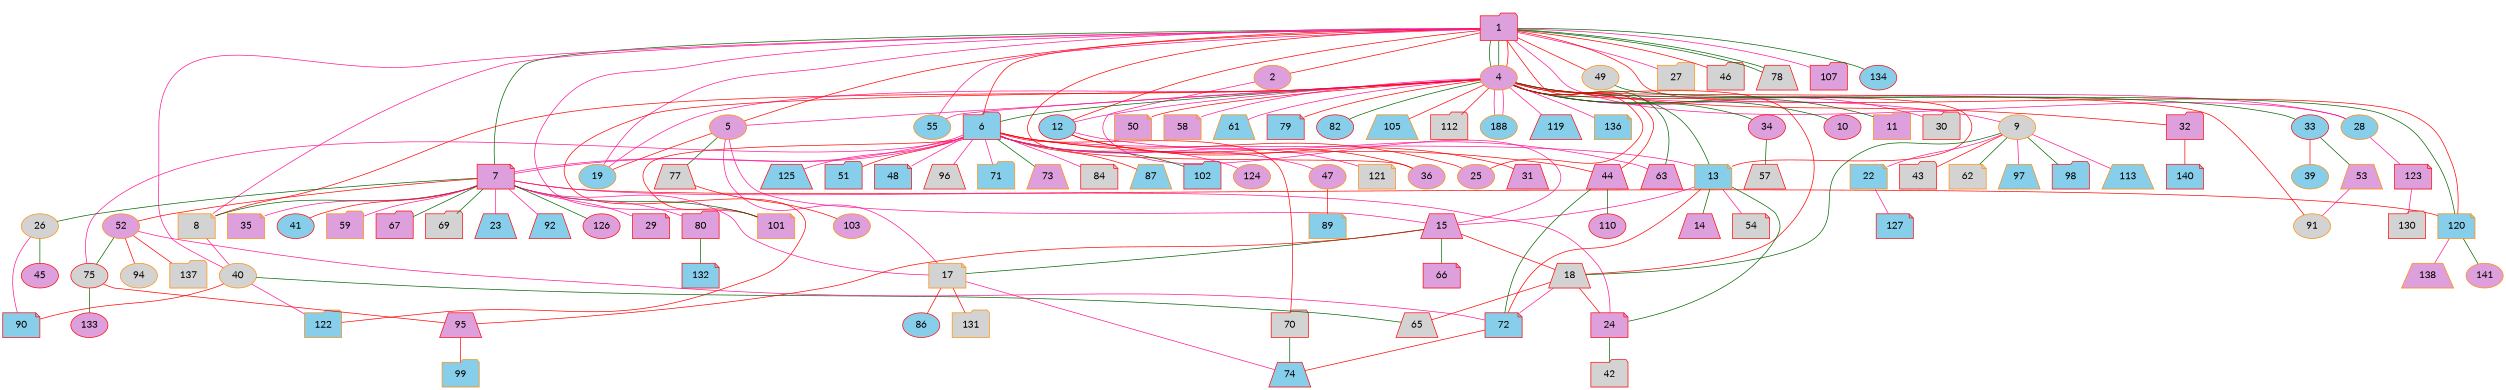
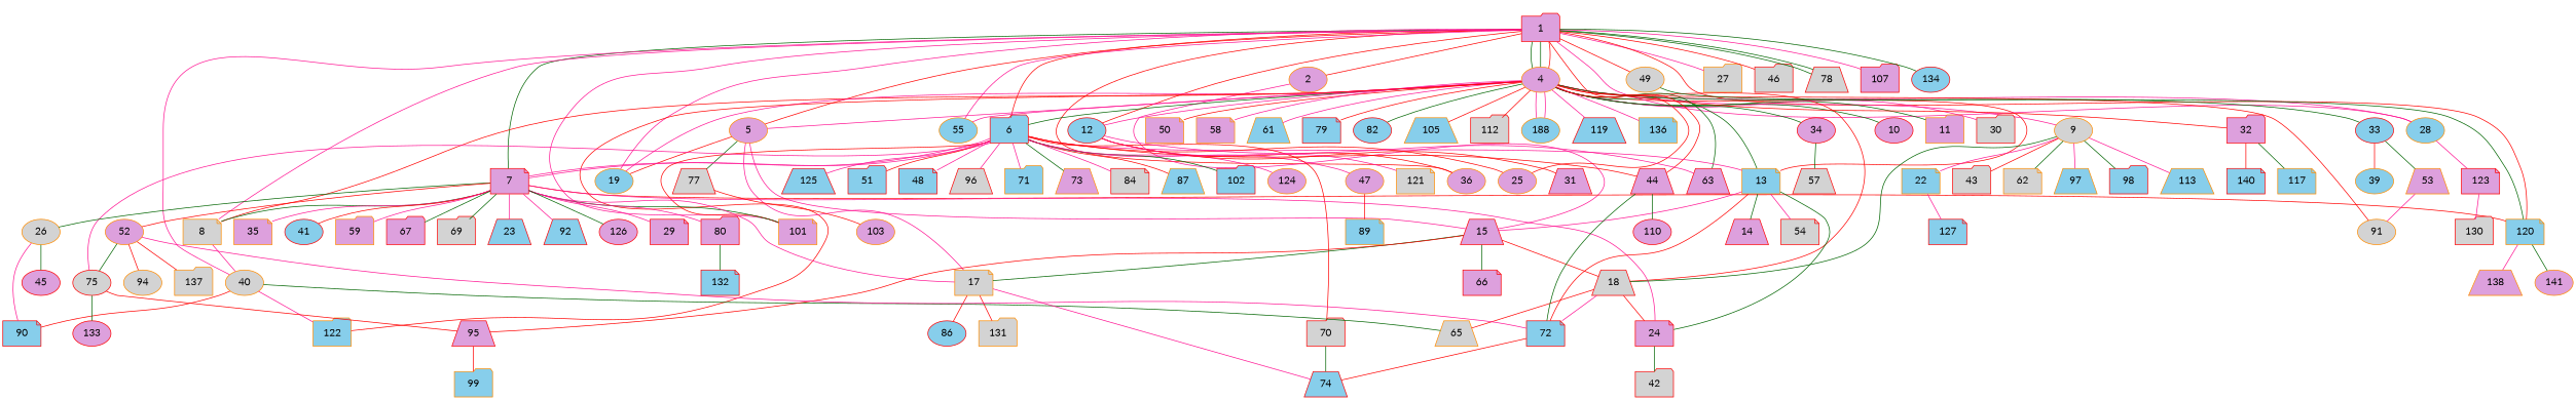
  graph {
    fontname=Lato
    node [color=red fillcolor=plum fontname=Lato shape=ellipse style=filled]
    edge [color=deeppink fontname=Lato]
    1 [shape=folder super="+3"]
    2 [color=darkorange]
    4 [color=darkorange super="+64"]
    5 [color=darkorange]
    6 [fillcolor=skyblue shape=folder super="+16"]
    7 [shape=note super="+93"]
    8 [color=darkorange fillcolor=lightgrey shape=note super="+38"]
    12 [fillcolor=skyblue super="+135"]
    13 [color=darkorange fillcolor=skyblue shape=note super="+109"]
    19 [color=darkorange fillcolor=skyblue super="+83"]
    27 [color=darkorange fillcolor=lightgrey shape=folder]
    28 [color=darkorange fillcolor=skyblue]
    n13 [color=darkorange label=36 super="+108"]
    40 [color=darkorange fillcolor=lightgrey]
    46 [fillcolor=lightgrey shape=folder]
    49 [color=darkorange fillcolor=lightgrey super="+128"]
    55 [color=darkorange fillcolor=skyblue]
    78 [fillcolor=lightgrey shape=trapezium]
    101 [color=darkorange shape=note]
    107 [shape=folder]
    120 [color=darkorange fillcolor=skyblue shape=note super="+129"]
    134 [fillcolor=skyblue]
    15 [shape=trapezium super="+21"]
    9 [color=darkorange fillcolor=lightgrey super="+20"]
    10
    11 [color=darkorange shape=folder]
    18 [fillcolor=lightgrey shape=trapezium super="+116"]
    25 [color=darkorange super="+60"]
    30 [fillcolor=lightgrey shape=folder]
    32 [shape=folder super="+36"]
    33 [fillcolor=skyblue super="+100"]
    34 [super="+85"]
    50 [color=darkorange shape=note]
    58 [color=darkorange shape=note super="+96"]
    61 [color=darkorange fillcolor=skyblue shape=trapezium]
    63 [shape=trapezium]
    79 [fillcolor=skyblue shape=note]
    82 [fillcolor=skyblue]
    91 [color=darkorange fillcolor=lightgrey]
    105 [color=darkorange fillcolor=skyblue shape=trapezium]
    112 [fillcolor=lightgrey shape=folder]
    n42 [color=darkorange fillcolor=skyblue label=188]
    119 [fillcolor=skyblue shape=trapezium]
    122 [color=darkorange fillcolor=skyblue shape=folder]
    136 [color=darkorange fillcolor=skyblue shape=note]
    44 [shape=trapezium]
    17 [color=darkorange fillcolor=lightgrey shape=note super="+81"]
    77 [fillcolor=lightgrey shape=trapezium]
    51 [fillcolor=skyblue shape=folder]
    47 [color=darkorange]
    48 [fillcolor=skyblue shape=note]
    n52 [fillcolor=lightgrey label=96 shape=trapezium]
    70 [fillcolor=lightgrey shape=folder super="+139"]
    71 [color=darkorange fillcolor=skyblue shape=folder]
    73 [color=darkorange shape=trapezium]
    75 [fillcolor=lightgrey]
    84 [fillcolor=lightgrey shape=note]
    87 [color=darkorange fillcolor=skyblue shape=trapezium]
    102 [fillcolor=skyblue shape=folder]
    124 [color=darkorange]
    125 [fillcolor=skyblue shape=trapezium]
    23 [fillcolor=skyblue shape=trapezium]
    24 [shape=note super="+76"]
    26 [color=darkorange fillcolor=lightgrey super="+106"]
    29 [shape=note]
    35 [color=darkorange shape=note]
    41 [fillcolor=skyblue]
    52 [color=darkorange super="+68"]
    59 [color=darkorange shape=folder]
    67 [shape=folder]
    69 [fillcolor=lightgrey shape=folder]
    80 [shape=folder super="+114"]
    92 [fillcolor=skyblue shape=trapezium]
    126
    31 [shape=trapezium]
    121 [color=darkorange fillcolor=lightgrey shape=note]
    14 [shape=trapezium]
    54 [fillcolor=lightgrey shape=note]
    72 [fillcolor=skyblue shape=note super="+104"]
    123 [shape=note]
-   65 [fillcolor=lightgrey shape=trapezium]
+   65 [color=darkorange fillcolor=lightgrey shape=trapezium]
    90 [fillcolor=skyblue shape=note]
    138 [color=darkorange shape=trapezium]
    141 [color=darkorange]
    66 [shape=note]
    95 [shape=trapezium]
    22 [color=darkorange fillcolor=skyblue shape=note]
    43 [fillcolor=lightgrey shape=folder]
    62 [color=darkorange fillcolor=lightgrey shape=note super="+88"]
    97 [color=darkorange fillcolor=skyblue shape=trapezium]
    98 [fillcolor=skyblue shape=folder]
    113 [color=darkorange fillcolor=skyblue shape=trapezium]
+   117 [color=darkorange fillcolor=skyblue shape=note]
    140 [fillcolor=skyblue shape=note]
    39 [color=darkorange fillcolor=skyblue]
    53 [color=darkorange shape=trapezium super="+115"]
    57 [fillcolor=lightgrey shape=trapezium super="+111"]
    74 [fillcolor=skyblue shape=trapezium]
    86 [fillcolor=skyblue]
    131 [color=darkorange fillcolor=lightgrey shape=folder]
    103 [color=darkorange]
    110
    89 [color=darkorange fillcolor=skyblue shape=note]
    133
    42 [fillcolor=lightgrey shape=folder]
    45
    94 [color=darkorange fillcolor=lightgrey]
    137 [color=darkorange fillcolor=lightgrey shape=folder]
    132 [fillcolor=skyblue shape=note]
    127 [fillcolor=skyblue shape=note]
    99 [color=darkorange fillcolor=skyblue shape=folder]
    130 [fillcolor=lightgrey shape=folder]
    1 -- 2 [color=red]
    1 -- 4 [color=darkgreen]
    1 -- 4 [color=darkgreen]
    1 -- 4 [color=red]
    1 -- 5 [color=red]
    1 -- 6 [color=red weight=2]
    1 -- 7 [color=darkgreen]
    1 -- 8
    1 -- 12 [color=red]
    1 -- 13 [color=red]
    1 -- 19 [weight=2]
    1 -- 27
    1 -- 28
    1 -- n13 [color=red]
    1 -- 40
    1 -- 46 [color=red]
    1 -- 49 [color=red weight=2]
    1 -- 55
    1 -- 78 [color=darkgreen]
    1 -- 78 [color=darkgreen]
    1 -- 101
    1 -- 107
    1 -- 120 [color=red]
    1 -- 134 [color=darkgreen]
    2 -- 15
    4 -- 5
    4 -- 6 [color=darkgreen]
    4 -- 8 [color=red]
    4 -- 12
    4 -- 13 [color=darkgreen]
    4 -- 19
    4 -- 28
    4 -- 55
    4 -- 9
    4 -- 10 [color=darkgreen]
    4 -- 11 [color=darkgreen]
    4 -- 18 [color=red]
    4 -- 25 [color=red weight=2]
    4 -- 30
    4 -- 32 [color=red]
    4 -- 33 [color=darkgreen]
    4 -- 34 [color=darkgreen]
    4 -- 50 [color=red]
    4 -- 58
    4 -- 61
    4 -- 63 [color=darkgreen]
    4 -- 79 [color=red]
    4 -- 82 [color=darkgreen]
    4 -- 91 [color=red]
    4 -- 105 [color=red]
    4 -- 112 [color=red]
    4 -- n42
    4 -- n42
    4 -- 119
    4 -- 122 [color=red]
    4 -- 136
    4 -- 44 [color=red]
    5 -- 19 [color=red]
    5 -- 15
    5 -- 17
    5 -- 77 [color=darkgreen]
    6 -- 7 [weight=2]
    6 -- 7
    6 -- 13
    6 -- 101 [color=red]
    6 -- 25 [color=red]
    6 -- 44 [color=red]
    6 -- 51 [color=red]
    6 -- 47
    6 -- 48
    6 -- n52
    6 -- 70 [color=red]
    6 -- 71
    6 -- 73 [color=darkgreen]
    6 -- 75
    6 -- 84
    6 -- 87 [color=red]
    6 -- 102 [color=darkgreen]
    6 -- 124
    6 -- 125
    7 -- 8 [color=darkgreen]
    7 -- 101 [color=darkgreen]
    7 -- 120 [color=red]
    7 -- 17
    7 -- 23
    7 -- 24
    7 -- 26 [color=darkgreen]
    7 -- 29
    7 -- 35
    7 -- 41 [color=red]
    7 -- 52 [color=red]
    7 -- 59
    7 -- 67 [color=darkgreen]
    7 -- 69 [color=darkgreen]
    7 -- 80
    7 -- 92
    7 -- 126 [color=darkgreen]
    8 -- 40
    12 -- n13 [color=red]
    12 -- 63
    12 -- 31 [color=red]
-   6 -- 121
+   12 -- 121
    13 -- 15
    13 -- 24 [color=darkgreen]
    13 -- 14 [color=darkgreen]
    13 -- 54
    13 -- 72 [color=red]
    28 -- 123
    40 -- 122
    40 -- 65 [color=darkgreen]
    40 -- 90 [color=red]
    49 -- 120 [color=darkgreen]
    120 -- 138
    120 -- 141 [color=darkgreen]
    15 -- 18 [color=red]
    15 -- 17 [color=darkgreen]
    15 -- 66 [color=darkgreen]
    15 -- 95 [color=red]
    9 -- 18 [color=darkgreen]
    9 -- 22
    9 -- 43 [color=red]
    9 -- 62 [color=darkgreen]
    9 -- 97
    9 -- 98 [color=darkgreen]
    9 -- 113
    18 -- 24 [color=red]
    18 -- 72
    18 -- 65 [color=red]
+   32 -- 117 [color=darkgreen]
    32 -- 140 [color=red]
    33 -- 39 [color=red]
    33 -- 53 [color=darkgreen]
    34 -- 57 [color=darkgreen]
    44 -- 72 [color=darkgreen]
    44 -- 110 [color=darkgreen]
    17 -- 74
    17 -- 86 [color=red]
    17 -- 131 [color=red]
    77 -- 103 [color=red]
    47 -- 89 [color=red]
    70 -- 74 [color=darkgreen]
    75 -- 95 [color=red]
    75 -- 133 [color=darkgreen]
    24 -- 42 [color=darkgreen]
    26 -- 90
    26 -- 45 [color=darkgreen]
    52 -- 75 [color=darkgreen]
    52 -- 72
    52 -- 94 [color=red]
    52 -- 137 [color=red]
    80 -- 132 [color=darkgreen]
    72 -- 74 [color=red]
    123 -- 130
    95 -- 99 [color=red]
    22 -- 127
    53 -- 91
  }
